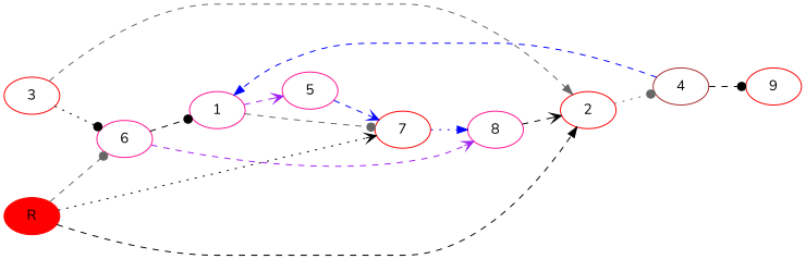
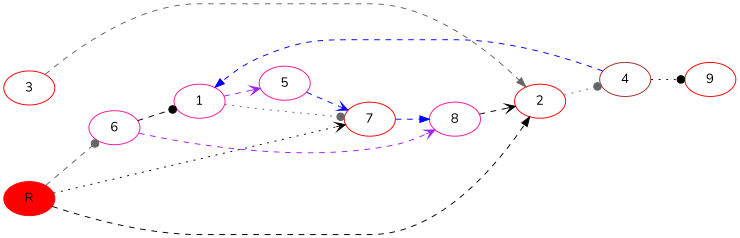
  digraph {
    fontname=Nunito
    rankdir=LR
    node [color=red fontname=Nunito]
    edge [arrowhead=dot color=black fontname=Nunito style=dashed]
    1 [color=deeppink]
    5 [color=deeppink]
    7
    8 [color=deeppink]
    3
    2
    6 [color=deeppink]
    4 [color=brown]
    9
    R [fillcolor="#ff0000" style=filled]
    1 -> 5 [arrowhead=vee color=purple]
-   1 -> 7 [color=gray40]
+   1 -> 7 [color=gray40 style=dotted]
    5 -> 7 [arrowhead=vee color=blue]
-   7 -> 8 [arrowhead=normal color=blue style=dotted]
+   7 -> 8 [arrowhead=normal color=blue]
    8 -> 2 [arrowhead=vee]
    3 -> 2 [arrowhead=normal color=gray40]
-   3 -> 6 [style=dotted]
    2 -> 4 [color=gray40 style=dotted]
    6 -> 1
    6 -> 8 [arrowhead=vee color=purple]
    4 -> 1 [arrowhead=normal color=blue]
-   4 -> 9
+   4 -> 9 [style=dotted]
    R -> 7 [arrowhead=vee style=dotted]
    R -> 2 [arrowhead=normal]
    R -> 6 [color=gray40]
  }
